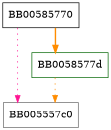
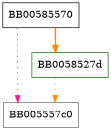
  digraph {
    splines=ortho
    node [shape=box]
    edge [color=darkorange style=dotted]
-   BB00585770 [color=black]
+   BB00585770 [color=black label=BB00585570]
    n2 [color=gray40 label=BB005557c0]
-   BB0058577d [color=darkgreen]
+   BB0058577d [color=darkgreen label=BB0058527d]
    BB00585770 -> n2 [color=deeppink]
    BB00585770 -> BB0058577d [style=bold]
    BB0058577d -> n2
  }
